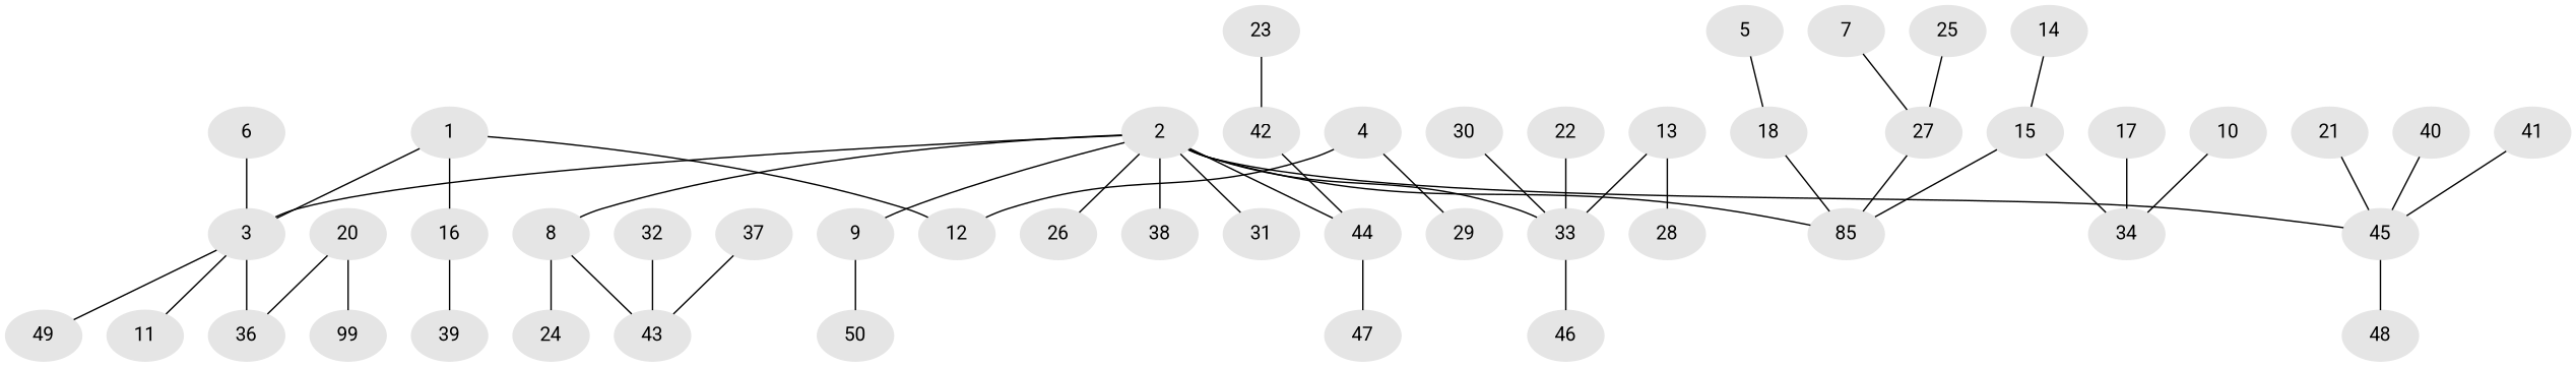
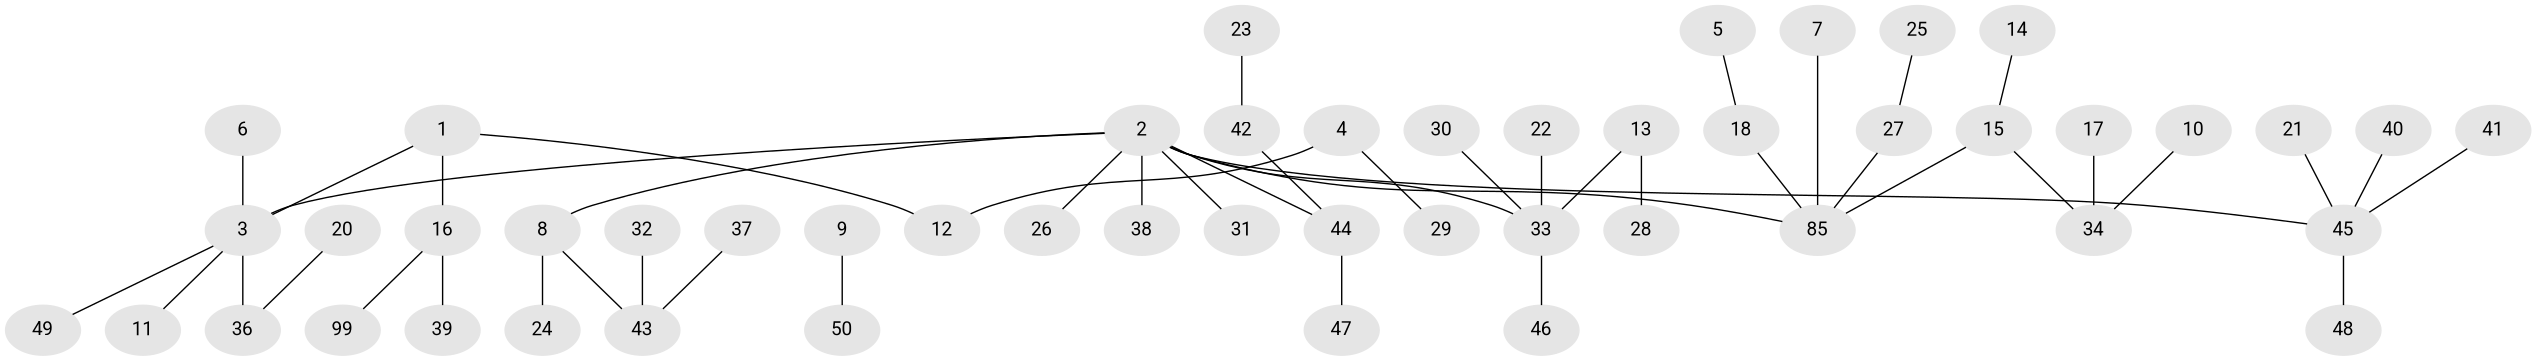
  graph {
    fontname=Roboto
    node [color=gray90 fontname=Roboto style=filled]
    edge [fontname=Roboto weight=1.0]
    1
    3
    12
    16
    11
    36
    49
    39
    n9 [label=99]
    2
    8
    9
    26
    31
    33
    n16 [label=85]
    38
    44
    45
    24
    43
    50
    46
    47
    48
    4
    29
    5
    18
    6
    21
    7
    27
    10
    34
    13
    28
    14
    15
    17
    20
    22
    23
    42
    25
    30
    32
    37
    40
    41
    1 -- 3
    1 -- 12
    1 -- 16
    3 -- 11
    3 -- 36
    3 -- 49
    16 -- 39
-   20 -- n9
+   16 -- n9
    2 -- 3
    2 -- 8
-   2 -- 9
    2 -- 26
    2 -- 31
    2 -- 33
    2 -- n16
    2 -- 38
    2 -- 44
    2 -- 45
    8 -- 24
    8 -- 43
    9 -- 50
    33 -- 46
    44 -- 47
    45 -- 48
    4 -- 12
    4 -- 29
    5 -- 18
    18 -- n16
    6 -- 3
    21 -- 45
-   7 -- 27
+   7 -- n16
    27 -- n16
    10 -- 34
    13 -- 33
    13 -- 28
    14 -- 15
    15 -- n16
    15 -- 34
    17 -- 34
    20 -- 36
    22 -- 33
    23 -- 42
    42 -- 44
    25 -- 27
    30 -- 33
    32 -- 43
    37 -- 43
    40 -- 45
    41 -- 45
  }
